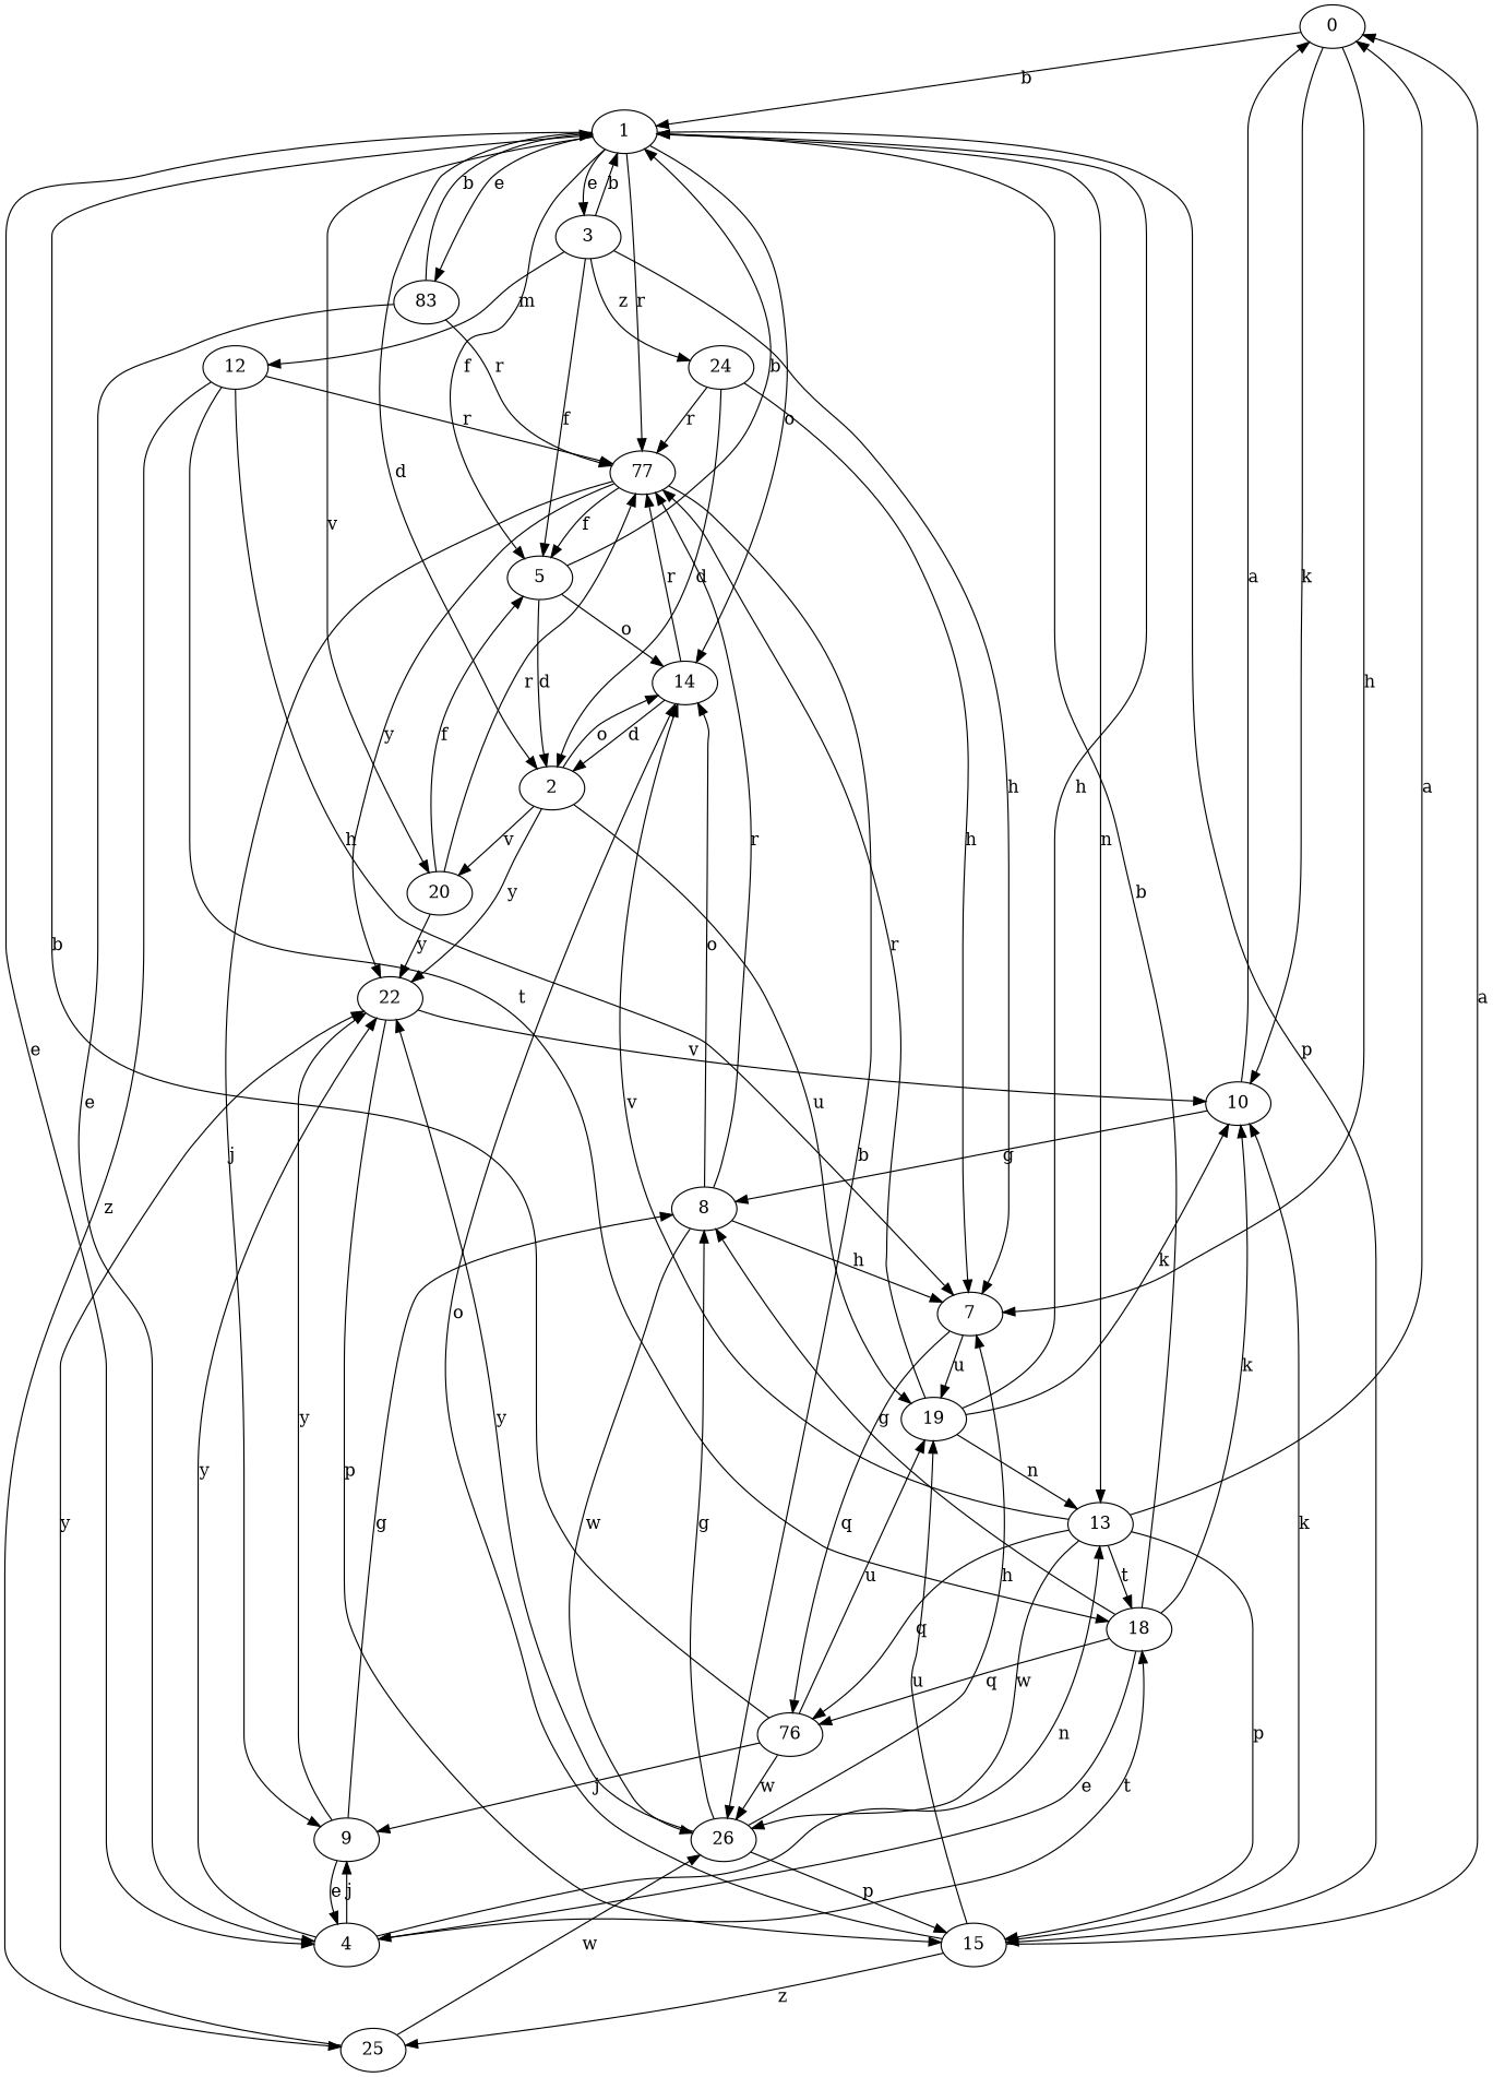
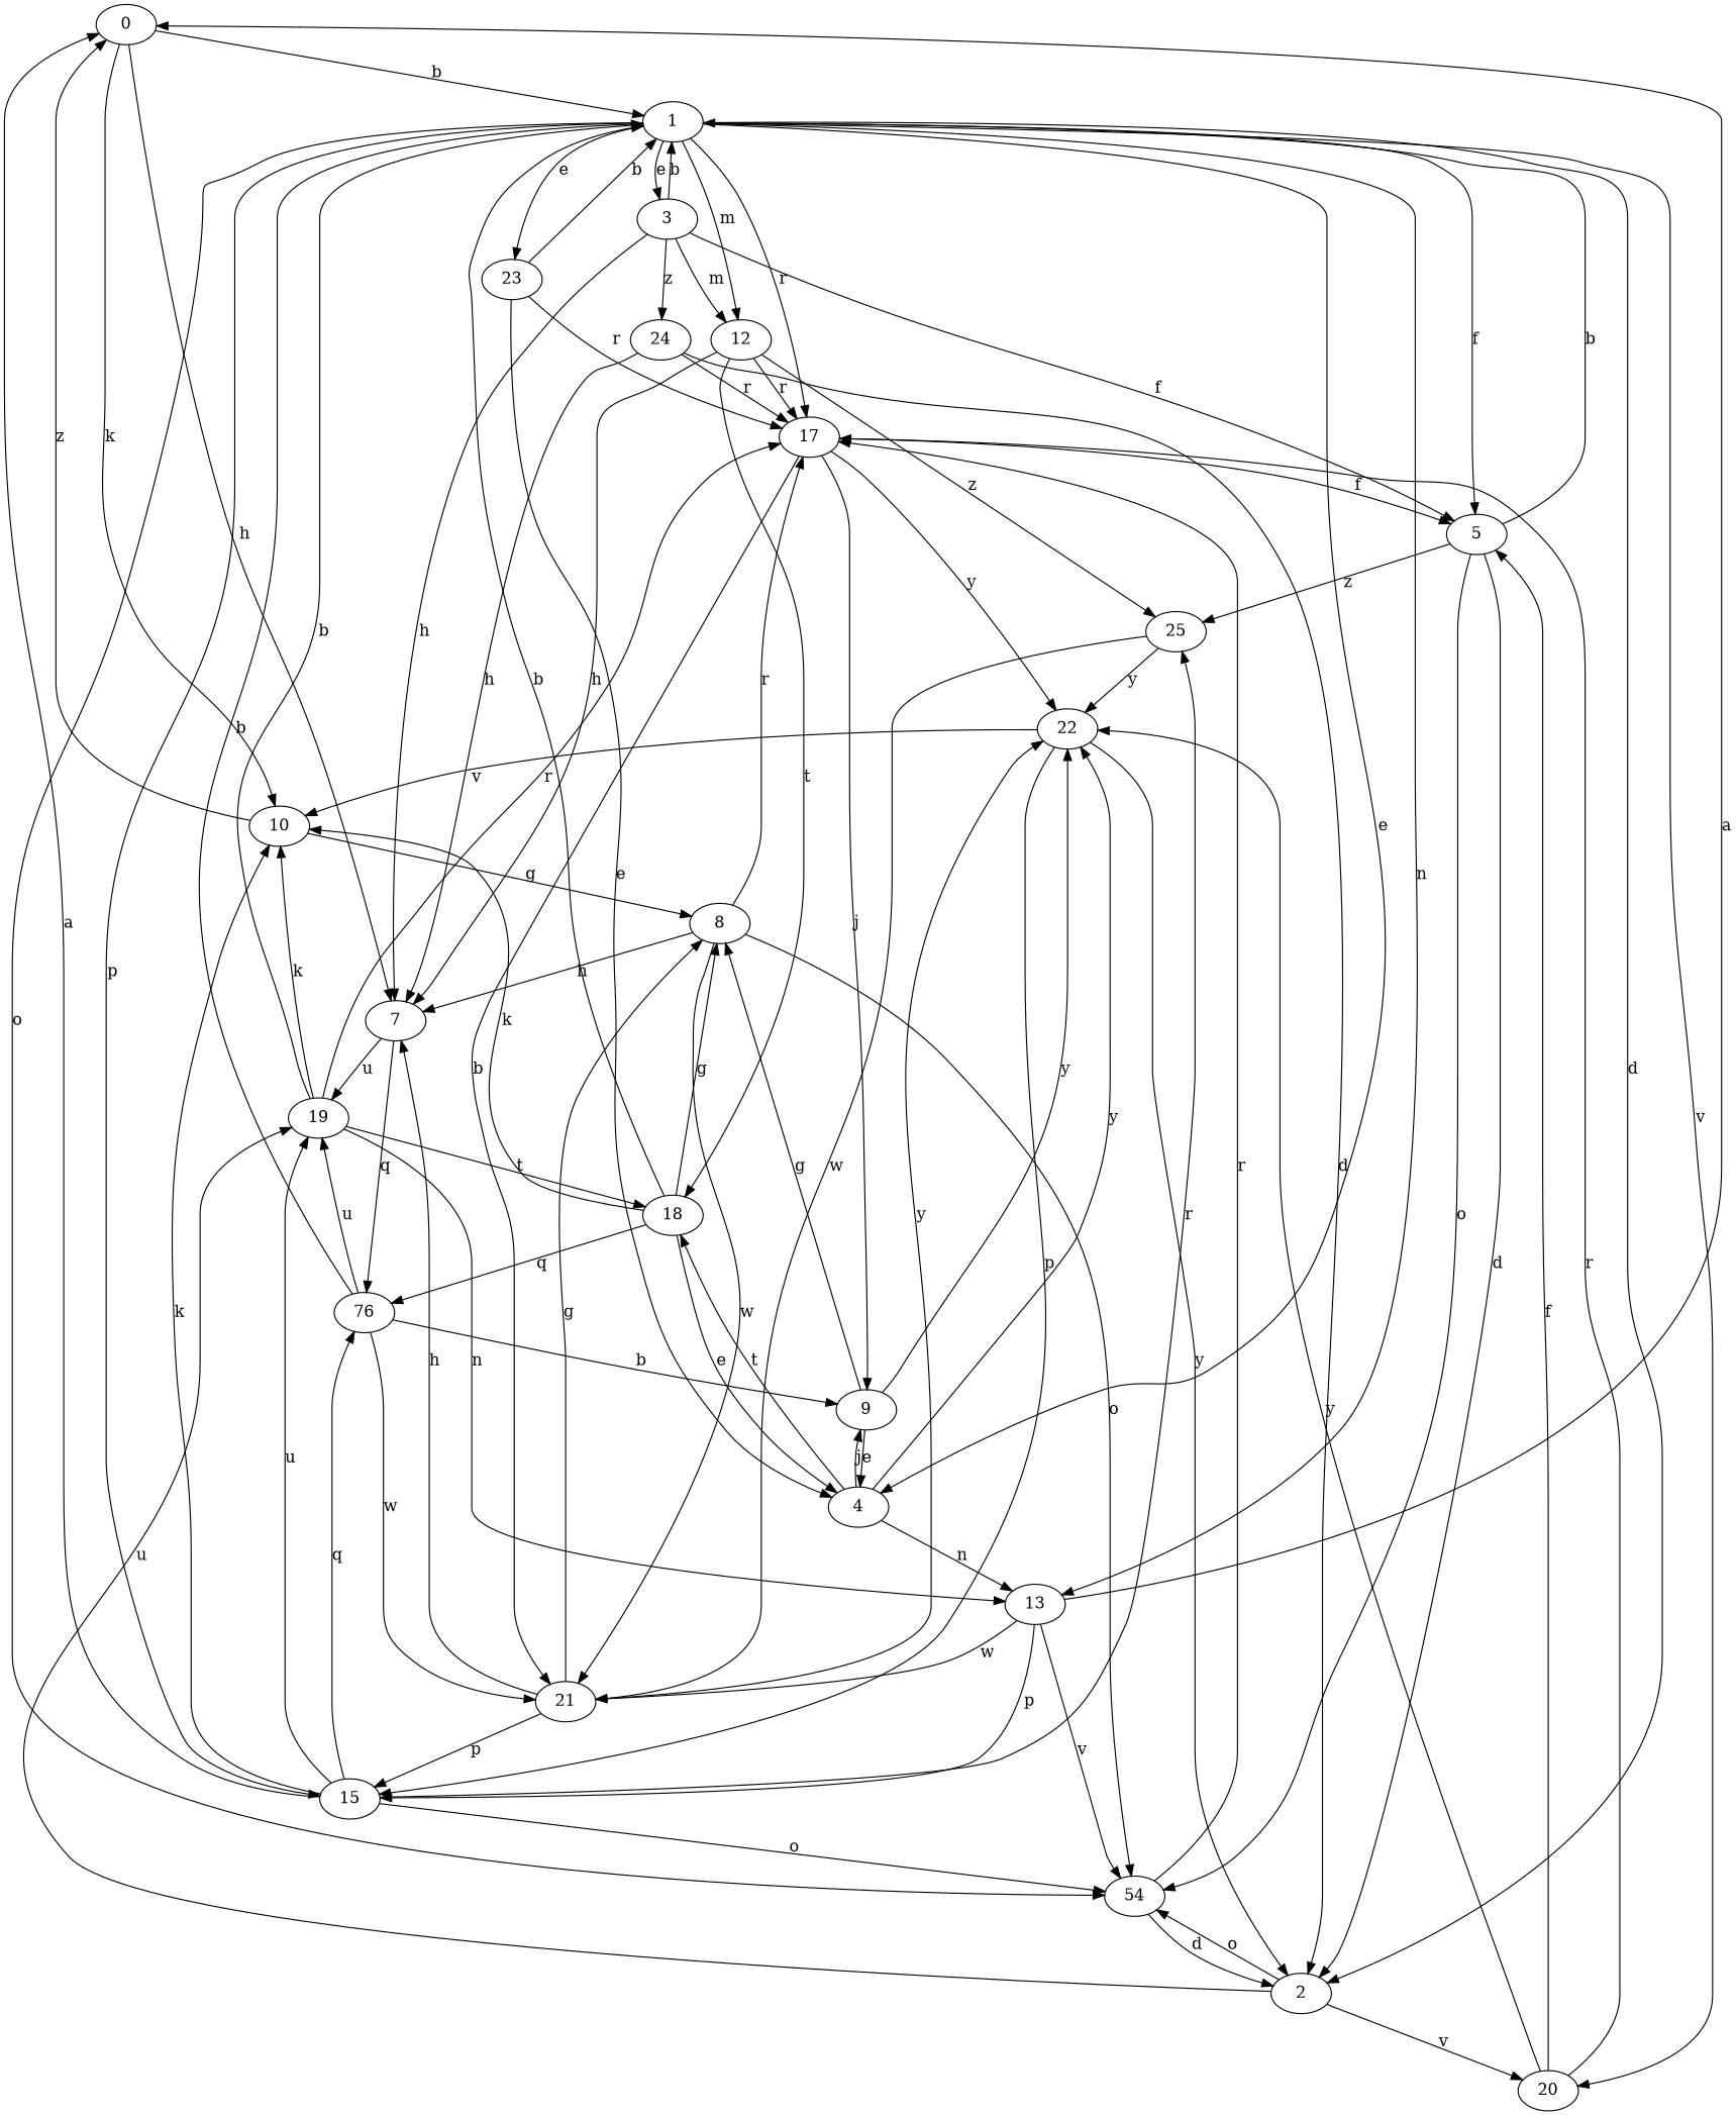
  strict digraph {
    0
    1
    7
    10
-   23 [label=83]
+   23
    2
    3
    4
    5
    12
    13
-   14
+   14 [label=54]
    15
-   17 [label=77]
+   17
    20
    19
    n17 [label=76]
    n18 [label=8]
    22
    24
    9
    18
    25
-   21 [label=26]
+   21
    0 -> 1 [label=b]
    0 -> 7 [label=h]
    0 -> 10 [label=k]
    1 -> 23 [label=e]
    1 -> 2 [label=d]
    1 -> 3 [label=e]
    1 -> 4 [label=e]
    1 -> 5 [label=f]
+   1 -> 12 [label=m]
    1 -> 13 [label=n]
    1 -> 14 [label=o]
    1 -> 15 [label=p]
    1 -> 17 [label=r]
    1 -> 20 [label=v]
    7 -> 19 [label=u]
    7 -> n17 [label=q]
-   10 -> 0 [label=a]
+   10 -> 0 [label=z]
    10 -> n18 [label=g]
    23 -> 1 [label=b]
    23 -> 4 [label=e]
    23 -> 17 [label=r]
    2 -> 14 [label=o]
    2 -> 20 [label=v]
    2 -> 19 [label=u]
-   2 -> 22 [label=y]
+   22 -> 2 [label=y]
    3 -> 1 [label=b]
    3 -> 7 [label=h]
    3 -> 5 [label=f]
    3 -> 12 [label=m]
    3 -> 24 [label=z]
    4 -> 13 [label=n]
    4 -> 22 [label=y]
    4 -> 9 [label=j]
    4 -> 18 [label=t]
    5 -> 1 [label=b]
    5 -> 2 [label=d]
    5 -> 14 [label=o]
+   5 -> 25 [label=z]
    12 -> 7 [label=h]
    12 -> 17 [label=r]
    12 -> 18 [label=t]
    12 -> 25 [label=z]
    13 -> 0 [label=a]
    13 -> 14 [label=v]
    13 -> 15 [label=p]
-   13 -> n17 [label=q]
+   15 -> n17 [label=q]
    13 -> 21 [label=w]
    14 -> 2 [label=d]
    14 -> 17 [label=r]
    15 -> 0 [label=a]
    15 -> 10 [label=k]
    15 -> 14 [label=o]
    15 -> 19 [label=u]
-   15 -> 25 [label=z]
+   15 -> 25 [label=r]
    17 -> 5 [label=f]
    17 -> 22 [label=y]
    17 -> 9 [label=j]
    17 -> 21 [label=b]
    20 -> 5 [label=f]
    20 -> 17 [label=r]
    20 -> 22 [label=y]
-   19 -> 1 [label=h]
+   19 -> 1 [label=b]
    19 -> 10 [label=k]
    19 -> 13 [label=n]
    19 -> 17 [label=r]
-   13 -> 18 [label=t]
+   19 -> 18 [label=t]
    n17 -> 1 [label=b]
    n17 -> 19 [label=u]
-   n17 -> 9 [label=j]
+   n17 -> 9 [label=b]
    n17 -> 21 [label=w]
    n18 -> 7 [label=h]
    n18 -> 14 [label=o]
    n18 -> 17 [label=r]
    n18 -> 21 [label=w]
    22 -> 10 [label=v]
    22 -> 15 [label=p]
    24 -> 7 [label=h]
    24 -> 2 [label=d]
    24 -> 17 [label=r]
    9 -> 4 [label=e]
    9 -> n18 [label=g]
    9 -> 22 [label=y]
    18 -> 1 [label=b]
    18 -> 10 [label=k]
    18 -> 4 [label=e]
    18 -> n17 [label=q]
    18 -> n18 [label=g]
    25 -> 22 [label=y]
    25 -> 21 [label=w]
    21 -> 7 [label=h]
    21 -> 15 [label=p]
    21 -> n18 [label=g]
    21 -> 22 [label=y]
  }
